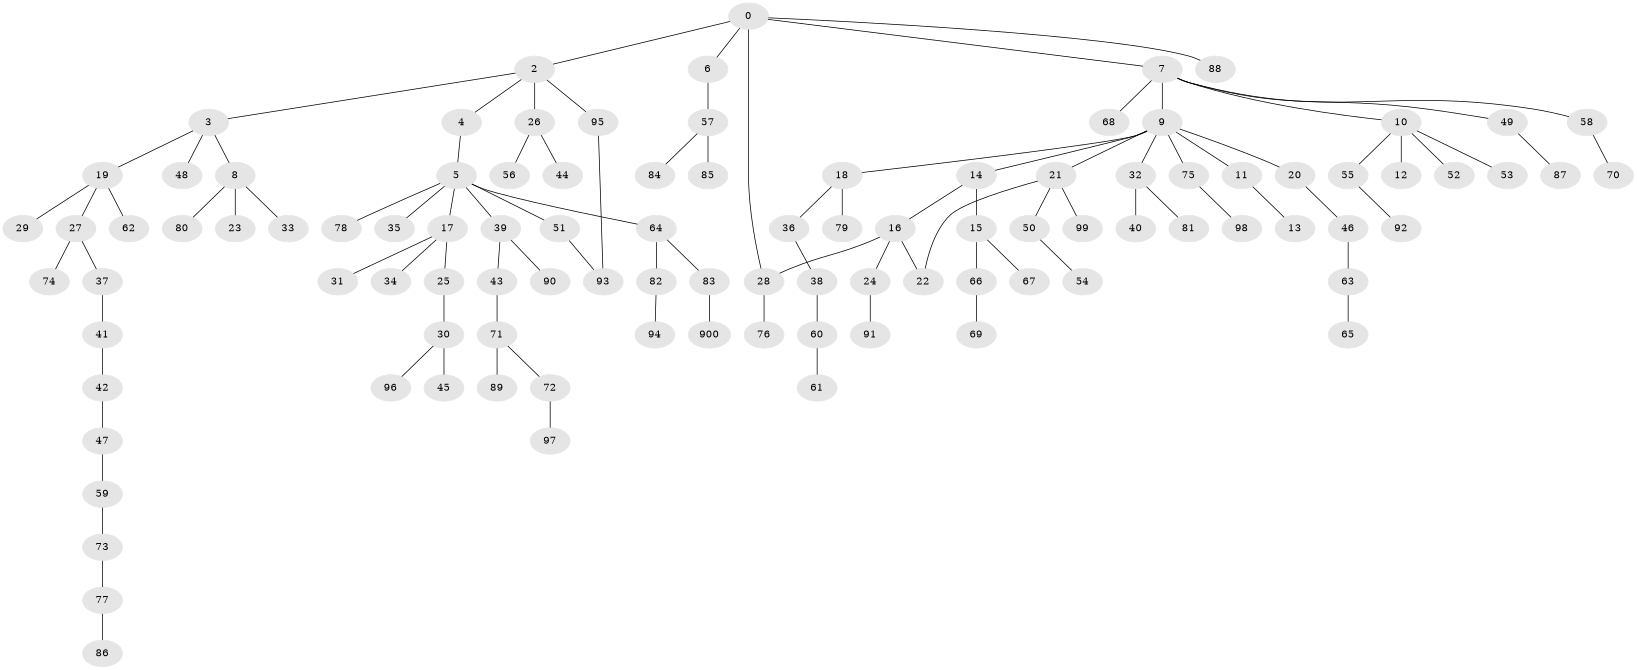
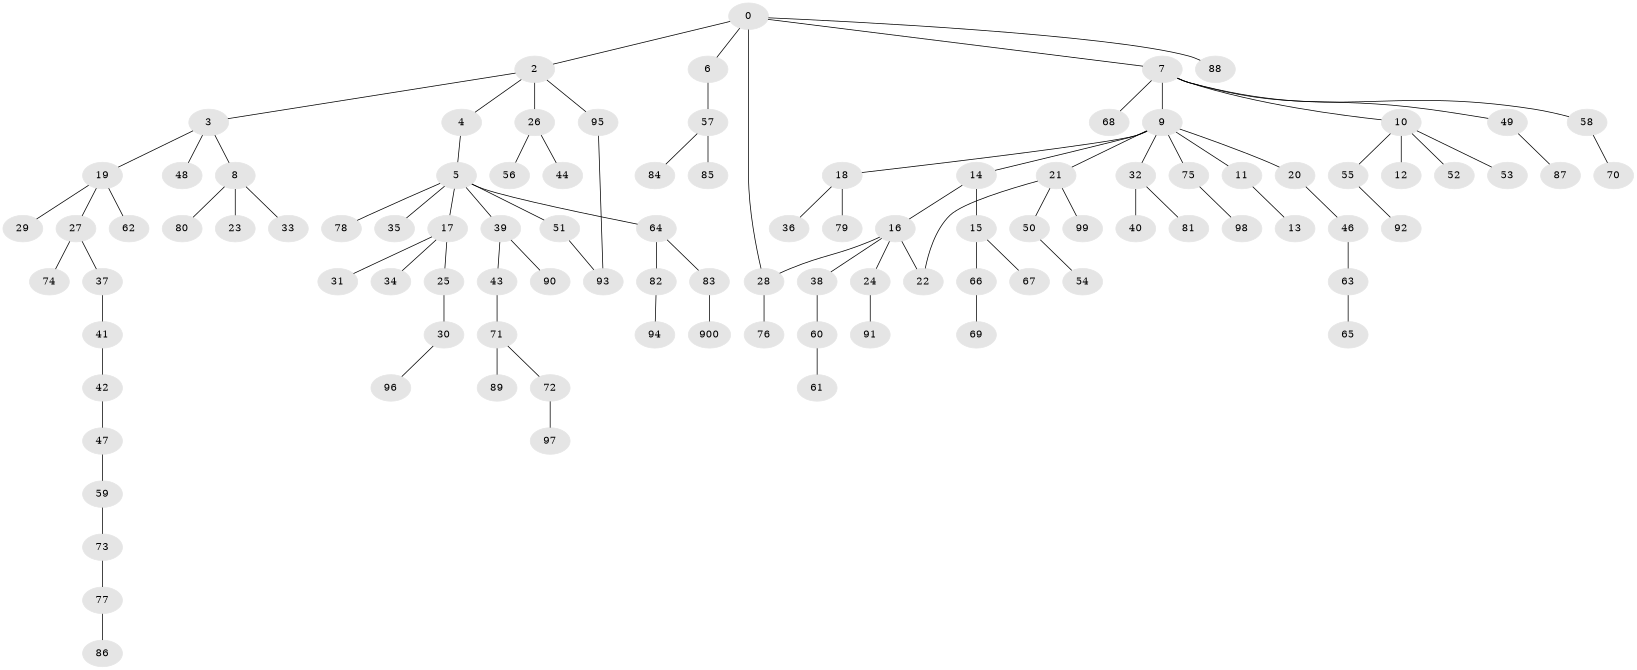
  graph {
    node [color=gray90 style=filled]
    n1 [label=0]
    2
    6
    7
    28
    88
    3
    4
    26
    95
    57
    9
    10
    49
    58
    68
    76
    8
    19
    48
    5
    44
    56
    93
    23
    33
    80
    27
    29
    62
    17
    35
    39
    51
    64
    78
    25
    31
    34
    43
    90
    82
    83
    84
    85
    11
    14
    18
    20
    21
    32
    75
    12
    52
    53
    55
    87
    70
    13
    15
    16
    36
    79
    46
    22
    50
    99
    40
    81
    98
    92
    66
    67
    24
    38
    69
    91
    60
    30
    37
    74
    63
    54
-   45
    96
    41
    42
    61
    71
    47
    59
    72
    89
    65
    73
    77
    94
    n98 [label=900]
    97
    86
    n1 -- 2
    n1 -- 6
    n1 -- 7
    n1 -- 28
    n1 -- 88
    2 -- 3
    2 -- 4
    2 -- 26
    2 -- 95
    6 -- 57
    7 -- 9
    7 -- 10
    7 -- 49
    7 -- 58
    7 -- 68
    28 -- 76
    3 -- 8
    3 -- 19
    3 -- 48
    4 -- 5
    26 -- 44
    26 -- 56
    95 -- 93
    57 -- 84
    57 -- 85
    9 -- 11
    9 -- 14
    9 -- 18
    9 -- 20
    9 -- 21
    9 -- 32
    9 -- 75
    10 -- 12
    10 -- 52
    10 -- 53
    10 -- 55
    49 -- 87
    58 -- 70
    8 -- 23
    8 -- 33
    8 -- 80
    19 -- 27
    19 -- 29
    19 -- 62
    5 -- 17
    5 -- 35
    5 -- 39
    5 -- 51
    5 -- 64
    5 -- 78
    27 -- 37
    27 -- 74
    17 -- 25
    17 -- 31
    17 -- 34
    39 -- 43
    39 -- 90
    51 -- 93
    64 -- 82
    64 -- 83
    25 -- 30
    43 -- 71
    82 -- 94
    83 -- n98
    11 -- 13
    14 -- 15
    14 -- 16
    18 -- 36
    18 -- 79
    20 -- 46
    21 -- 22
    21 -- 50
    21 -- 99
    32 -- 40
    32 -- 81
    75 -- 98
    55 -- 92
    15 -- 66
    15 -- 67
    16 -- 28
    16 -- 22
    16 -- 24
-   36 -- 38
+   16 -- 38
    46 -- 63
    50 -- 54
    66 -- 69
    24 -- 91
    38 -- 60
    60 -- 61
-   30 -- 45
    30 -- 96
    37 -- 41
    63 -- 65
    41 -- 42
    42 -- 47
    71 -- 72
    71 -- 89
    47 -- 59
    59 -- 73
    72 -- 97
    73 -- 77
    77 -- 86
  }
